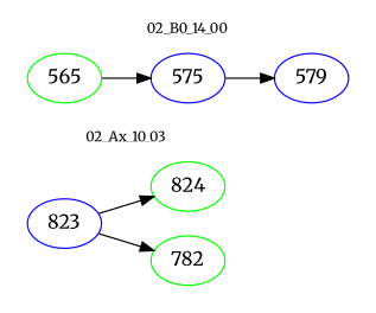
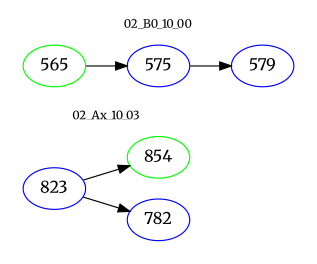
  digraph {
    fontname=Merriweather
    rankdir=LR
    node [color=blue fontname=Merriweather]
    edge [color=black fontname=Merriweather]
    n1 [label=823]
-   n2 [color=green label=782]
-   n3 [color=green label=824]
+   n2 [label=782]
+   n3 [color=green label=854]
    n4 [label=575]
    n5 [color=green label=565]
    n6 [label=579]
    subgraph cluster_1 {
      color=white
      fontsize=10
      label="02_Ax_10_03"
      n1
      n2
      n3
    }
    subgraph cluster_2 {
      color=white
      fontsize=10
-     label="02_B0_14_00"
+     label="02_B0_10_00"
      n4
      n5
      n6
    }
    n1 -> n2
    n1 -> n3
    n4 -> n6
    n5 -> n4
  }
